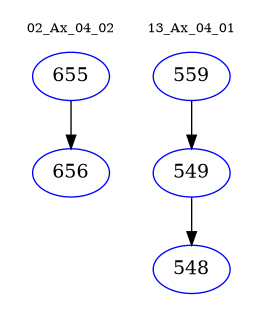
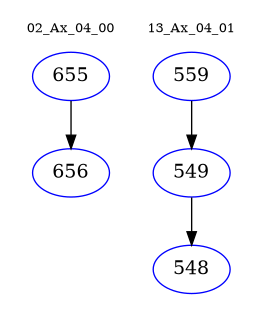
  digraph {
    node [color=blue]
    edge [color=black]
    n1 [label=655]
    n2 [label=656]
    n3 [label=549]
    n4 [label=548]
    n5 [label=559]
    subgraph cluster_1 {
      color=white
      fontsize=10
-     label="02_Ax_04_02"
+     label="02_Ax_04_00"
      n1
      n2
    }
    subgraph cluster_2 {
      color=white
      fontsize=10
      label="13_Ax_04_01"
      n3
      n4
      n5
    }
    n1 -> n2
    n3 -> n4
    n5 -> n3
  }
